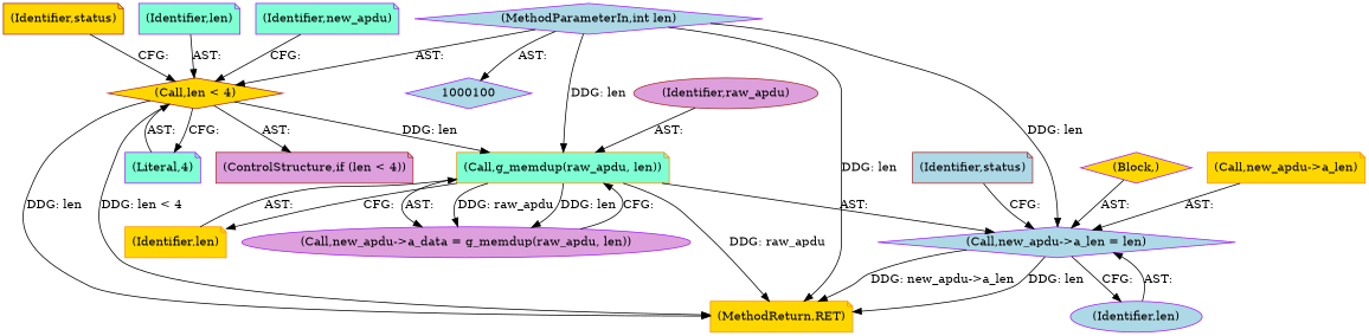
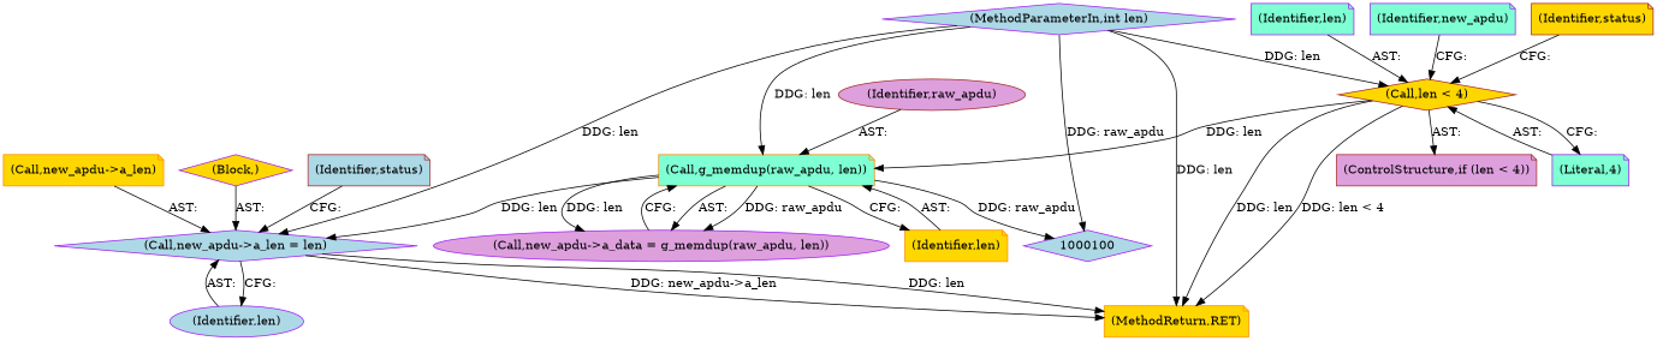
  digraph {
    node [color=purple fillcolor=gold shape=note style=filled]
    n1 [fillcolor=lightblue label="(Call,new_apdu->a_len = len)" shape=diamond]
    n2 [fillcolor=lightblue label="(Identifier,len)" shape=ellipse]
    n3 [color=darkorange label="(MethodReturn,RET)"]
    n4 [label="(Block,)" shape=diamond]
    n5 [color=darkorange fillcolor=aquamarine label="(Call,g_memdup(raw_apdu, len))"]
    n6 [fillcolor=plum label="(Call,new_apdu->a_data = g_memdup(raw_apdu, len))" shape=ellipse]
    n7 [color=darkorange label="(Identifier,len)"]
    1000100 [fillcolor=lightblue shape=diamond]
    n9 [color=brown label="(Call,len < 4)" shape=diamond]
    n10 [color=brown fillcolor=plum label="(ControlStructure,if (len < 4))"]
    n11 [fillcolor=aquamarine label="(Literal,4)"]
    n12 [fillcolor=lightblue label="(MethodParameterIn,int len)" shape=diamond]
    n13 [color=brown label="(Identifier,status)"]
    n14 [fillcolor=aquamarine label="(Identifier,len)"]
    n15 [color=darkorange label="(Call,new_apdu->a_len)"]
    n16 [fillcolor=aquamarine label="(Identifier,new_apdu)"]
    n17 [color=brown fillcolor=plum label="(Identifier,raw_apdu)" shape=ellipse]
    n18 [color=brown fillcolor=lightblue label="(Identifier,status)"]
    n1 -> n2 [label="CFG: "]
    n1 -> n3 [label="DDG: new_apdu->a_len"]
    n1 -> n3 [label="DDG: len"]
    n2 -> n1 [label="AST: "]
    n4 -> n1 [label="AST: "]
-   n5 -> n1 [label="AST: "]
-   n5 -> n3 [label="DDG: raw_apdu"]
+   n5 -> n1 [label="DDG: len"]
+   n5 -> 1000100 [label="DDG: raw_apdu"]
    n5 -> n6 [label="AST: "]
    n5 -> n6 [label="DDG: raw_apdu"]
    n5 -> n6 [label="DDG: len"]
    n5 -> n7 [label="CFG: "]
    n6 -> n5 [label="CFG: "]
    n7 -> n5 [label="AST: "]
    n9 -> n3 [label="DDG: len"]
    n9 -> n3 [label="DDG: len < 4"]
    n9 -> n5 [label="DDG: len"]
    n9 -> n10 [label="AST: "]
    n9 -> n11 [label="CFG: "]
    n11 -> n9 [label="AST: "]
    n12 -> n1 [label="DDG: len"]
    n12 -> n3 [label="DDG: len"]
    n12 -> n5 [label="DDG: len"]
-   n12 -> 1000100 [label="AST: "]
-   n12 -> n9 [label="AST: "]
+   n12 -> 1000100 [label="DDG: raw_apdu"]
+   n12 -> n9 [label="DDG: len"]
    n13 -> n9 [label="CFG: "]
    n14 -> n9 [label="AST: "]
    n15 -> n1 [label="AST: "]
    n16 -> n9 [label="CFG: "]
    n17 -> n5 [label="AST: "]
    n18 -> n1 [label="CFG: "]
  }
